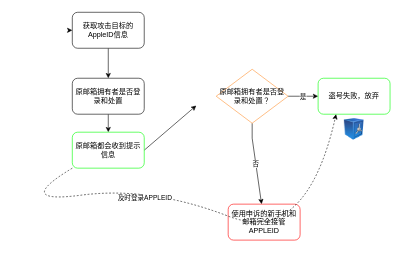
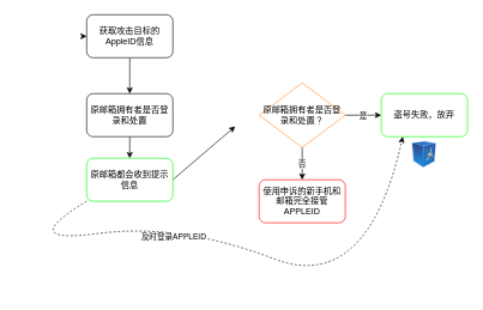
  <mxCell id="0" />
  <mxCell id="1" parent="0" />
  <mxCell id="2" value="" style="edgeStyle=none;rounded=0;orthogonalLoop=1;jettySize=auto;html=1;" edge="1" parent="1" source="3" target="6"><mxGeometry relative="1" as="geometry" /></mxCell>
  <mxCell id="3" value="获取攻击目标的AppleID信息" style="rounded=1;whiteSpace=wrap;html=1;" vertex="1" parent="1"><mxGeometry x="120" y="20" width="120" height="60" as="geometry" /></mxCell>
  <mxCell id="4" value="" style="edgeStyle=none;rounded=0;orthogonalLoop=1;jettySize=auto;html=1;exitX=1;exitY=0.5;exitDx=0;exitDy=0;" edge="1" parent="1" source="18" target="17"><mxGeometry relative="1" as="geometry" /></mxCell>
  <mxCell id="5" value="" style="edgeStyle=none;rounded=0;orthogonalLoop=1;jettySize=auto;html=1;" edge="1" parent="1" source="6" target="18"><mxGeometry relative="1" as="geometry" /></mxCell>
  <mxCell id="6" value="原邮箱拥有者是否登录和处置" style="rounded=1;whiteSpace=wrap;html=1;" vertex="1" parent="1"><mxGeometry x="120" y="130" width="120" height="60" as="geometry" /></mxCell>
  <mxCell id="7" style="edgeStyle=none;rounded=0;orthogonalLoop=1;jettySize=auto;html=1;exitX=1;exitY=0.5;exitDx=0;exitDy=0;entryX=0;entryY=0.5;entryDx=0;entryDy=0;" edge="1" parent="1" source="10" target="11"><mxGeometry relative="1" as="geometry" /></mxCell>
  <mxCell id="8" value="是" style="edgeLabel;html=1;align=center;verticalAlign=middle;resizable=0;points=[];" vertex="1" connectable="0" parent="7"><mxGeometry x="-0.04" y="-2" relative="1" as="geometry"><mxPoint y="-2" as="offset" /></mxGeometry></mxCell>
  <mxCell id="9" value="否" style="edgeStyle=none;rounded=0;orthogonalLoop=1;jettySize=auto;html=1;" edge="1" parent="1" source="10" target="12"><mxGeometry relative="1" as="geometry"><Array as="points"><mxPoint x="420" y="230" /></Array></mxGeometry></mxCell>
  <mxCell id="10" value="原邮箱拥有者是否登录和处置？" style="rhombus;whiteSpace=wrap;html=1;strokeColor=#FF9436;" vertex="1" parent="1"><mxGeometry x="360" y="115" width="120" height="90" as="geometry" /></mxCell>
  <mxCell id="11" value="盗号失败，放弃" style="rounded=1;whiteSpace=wrap;html=1;strokeColor=#00FF00;" vertex="1" parent="1"><mxGeometry x="530" y="130" width="120" height="60" as="geometry" /></mxCell>
- <mxCell id="12" value="使用申诉的新手机和邮箱完全接管APPLEID" style="rounded=1;whiteSpace=wrap;html=1;strokeColor=#FF0000;" vertex="1" parent="1"><mxGeometry x="380" y="340" width="120" height="60" as="geometry" /></mxCell>
+ <mxCell id="12" value="使用申诉的新手机和邮箱完全接管APPLEID" style="rounded=1;whiteSpace=wrap;html=1;strokeColor=#FF0000;" vertex="1" parent="1"><mxGeometry x="360" y="250" width="120" height="60" as="geometry" /></mxCell>
  <mxCell id="13" value="" style="edgeStyle=none;rounded=0;orthogonalLoop=1;jettySize=auto;html=1;" edge="1" parent="1" source="14" target="3"><mxGeometry relative="1" as="geometry" /></mxCell>
  <mxCell id="14" value="" style="shape=image;html=1;verticalAlign=top;verticalLabelPosition=bottom;labelBackgroundColor=#ffffff;imageAspect=0;aspect=fixed;image=https://cdn4.iconfinder.com/data/icons/smileys-for-fun/128/smiley__14-128.png;strokeColor=#FF9436;" vertex="1" parent="1"><mxGeometry x="80" y="33.5" width="33" height="33" as="geometry" /></mxCell>
  <mxCell id="15" value="" style="shape=image;html=1;verticalAlign=top;verticalLabelPosition=bottom;labelBackgroundColor=#ffffff;imageAspect=0;aspect=fixed;image=https://cdn3.iconfinder.com/data/icons/materia-halloween-free/24/039_022_ghost_halloween_evil_casper-128.png;strokeColor=#FF9436;" vertex="1" parent="1"><mxGeometry x="330" y="265" width="30" height="30" as="geometry" /></mxCell>
  <mxCell id="16" value="" style="image;html=1;image=img/lib/clip_art/finance/Safe_128x128.png;strokeColor=#FF9436;" vertex="1" parent="1"><mxGeometry x="573.5" y="195" width="33" height="40" as="geometry" /></mxCell>
  <mxCell id="17" value="" style="shape=image;html=1;verticalAlign=top;verticalLabelPosition=bottom;labelBackgroundColor=#ffffff;imageAspect=0;aspect=fixed;image=https://cdn0.iconfinder.com/data/icons/business-management-3-4/256/m-16-128.png;strokeColor=#FF9436;" vertex="1" parent="1"><mxGeometry x="326.75" y="141.75" width="36.5" height="36.5" as="geometry" /></mxCell>
  <mxCell id="18" value="原邮箱都会收到提示信息" style="rounded=1;whiteSpace=wrap;html=1;strokeColor=#00FF00;" vertex="1" parent="1"><mxGeometry x="120" y="220" width="120" height="60" as="geometry" /></mxCell>
  <mxCell id="19" value="" style="curved=1;endArrow=classic;html=1;rounded=0;dashed=1;entryX=0.25;entryY=1;entryDx=0;entryDy=0;" edge="1" parent="1" target="11"><mxGeometry width="50" height="50" relative="1" as="geometry"><mxPoint x="120" y="280" as="sourcePoint" /><mxPoint x="590" y="130" as="targetPoint" /><Array as="points"><mxPoint x="20" y="340" /><mxPoint x="250" y="310" /><mxPoint x="510" y="410" /></Array></mxGeometry></mxCell>
  <mxCell id="20" value="及时登录APPLEID" style="edgeLabel;html=1;align=center;verticalAlign=middle;resizable=0;points=[];" vertex="1" connectable="0" parent="19"><mxGeometry x="-0.212" y="3" relative="1" as="geometry"><mxPoint x="3" y="21" as="offset" /></mxGeometry></mxCell>
